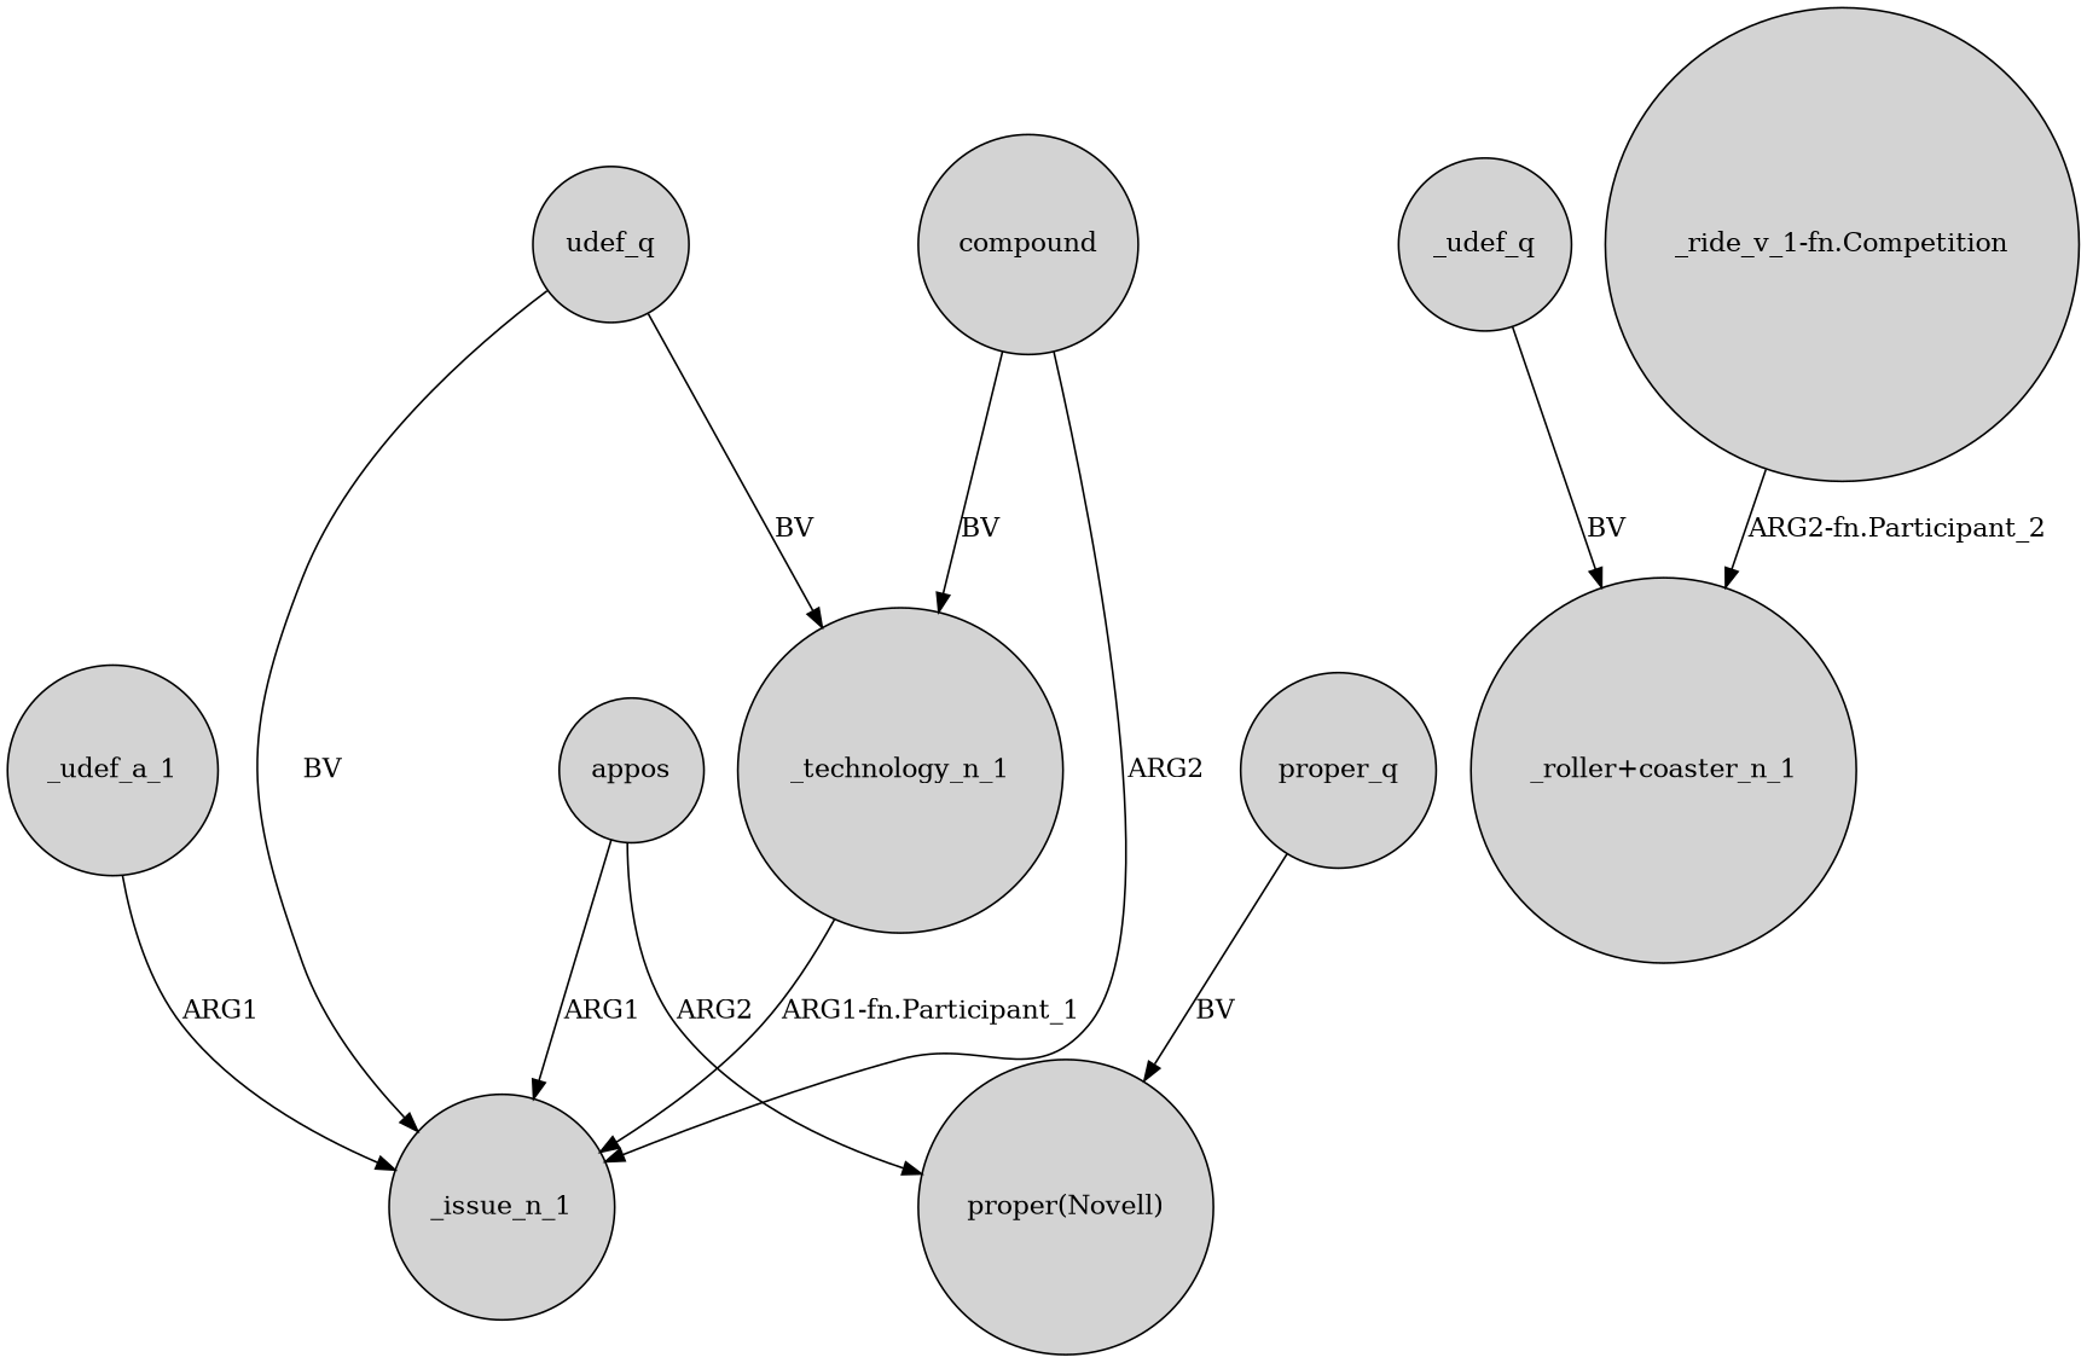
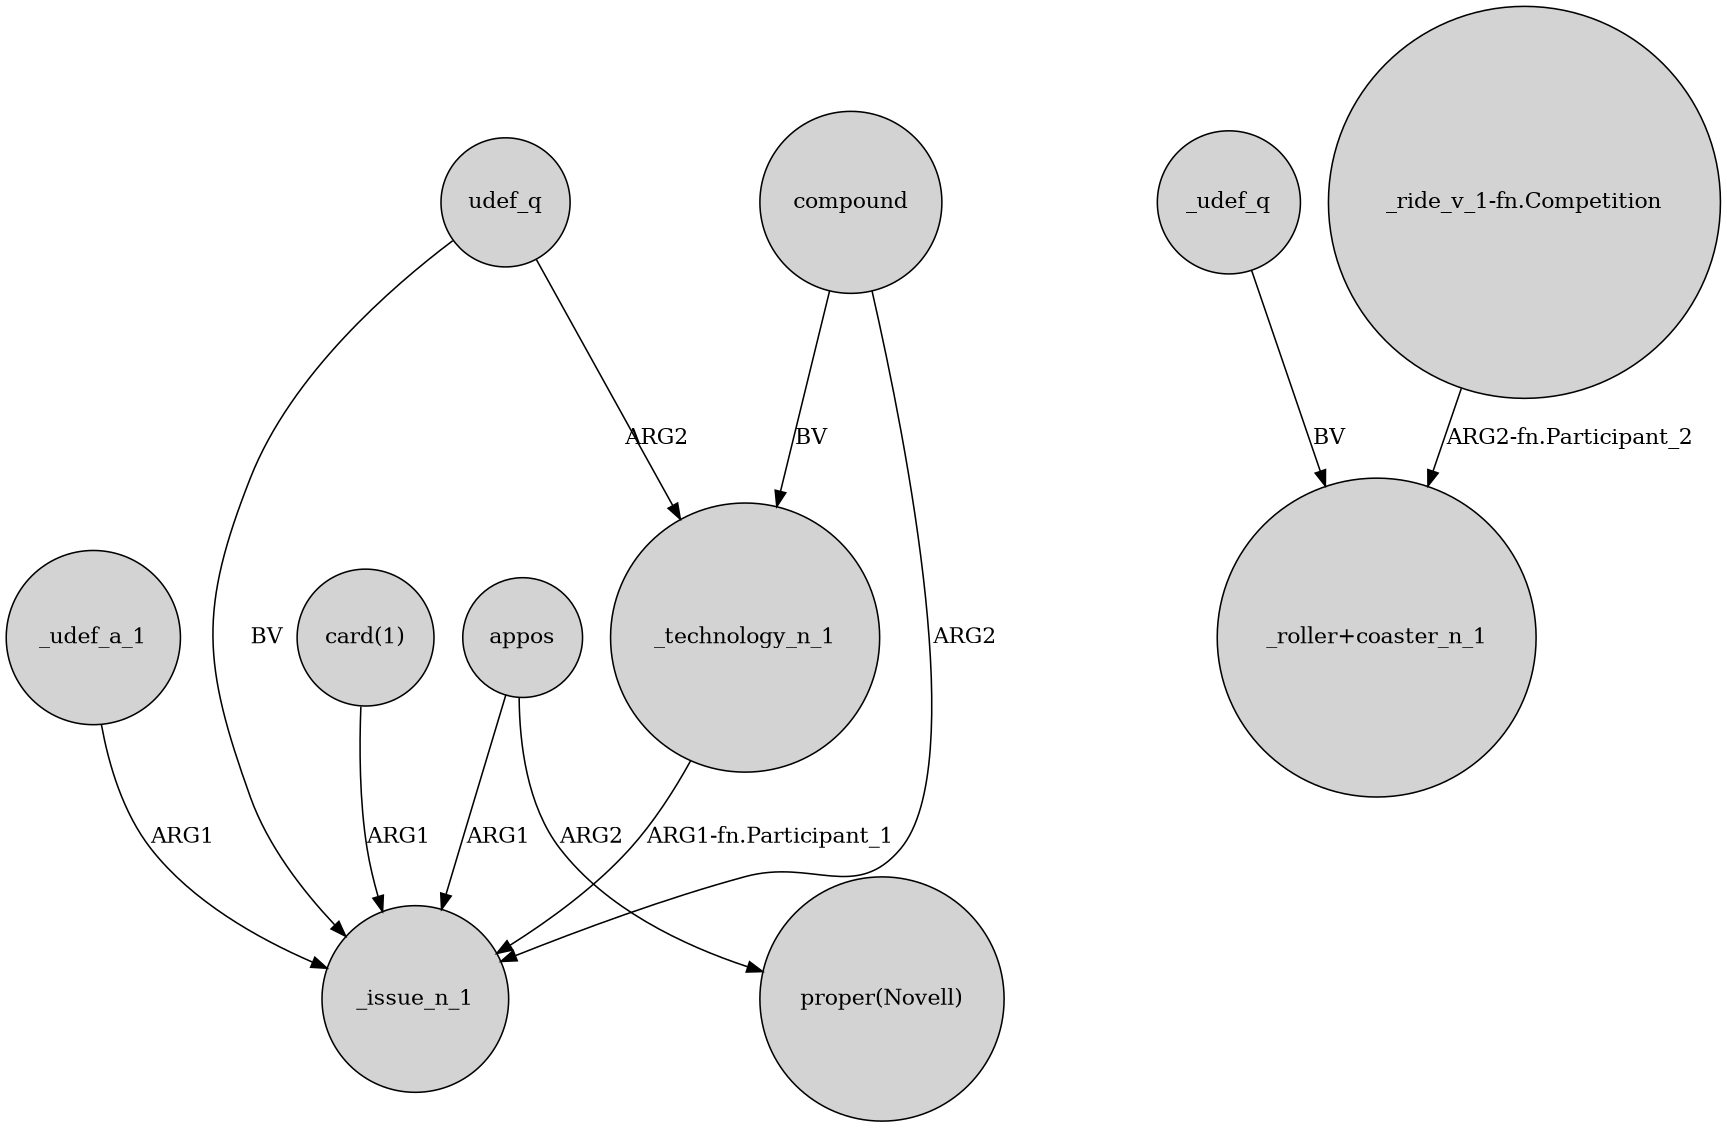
  digraph {
    node [shape=circle style=filled]
    udef_q
    _issue_n_1
    _technology_n_1
    n4 [label=_udef_q]
    "_roller+coaster_n_1"
    n6 [label=_udef_a_1]
    n7 [label="proper(Novell)"]
-   proper_q
    appos
+   "card(1)"
    compound
    "_ride_v_1-fn.Competition"
    udef_q -> _issue_n_1 [label=BV]
-   udef_q -> _technology_n_1 [label=BV]
+   udef_q -> _technology_n_1 [label=ARG2]
    _technology_n_1 -> _issue_n_1 [label="ARG1-fn.Participant_1"]
    n4 -> "_roller+coaster_n_1" [label=BV]
    n6 -> _issue_n_1 [label=ARG1]
-   proper_q -> n7 [label=BV]
    appos -> _issue_n_1 [label=ARG1]
    appos -> n7 [label=ARG2]
+   "card(1)" -> _issue_n_1 [label=ARG1]
    compound -> _issue_n_1 [label=ARG2]
    compound -> _technology_n_1 [label=BV]
    "_ride_v_1-fn.Competition" -> "_roller+coaster_n_1" [label="ARG2-fn.Participant_2"]
  }
